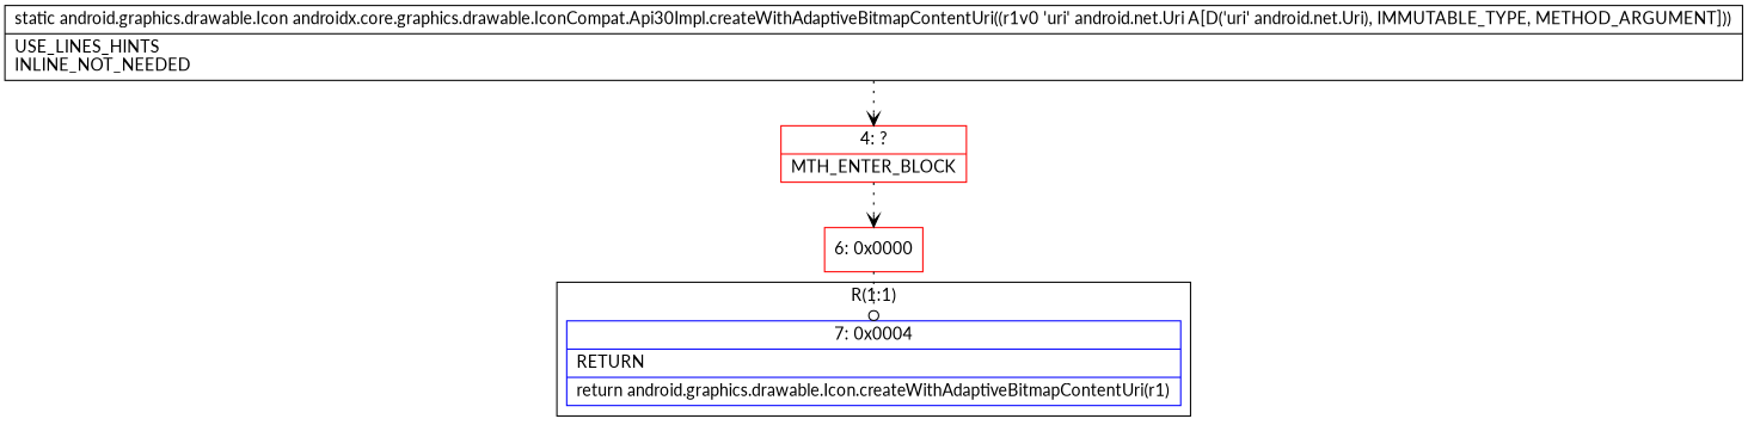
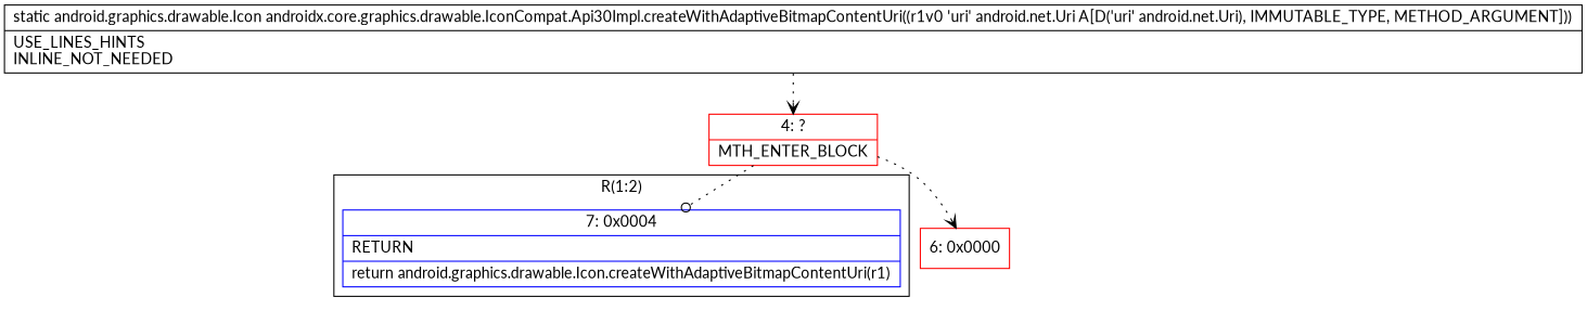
  digraph {
    fontname=Lato
    node [color=red fontname=Lato shape=record]
    edge [arrowhead=vee fontname=Lato style=dotted]
    n1 [color=blue label="{7\:\ 0x0004|RETURN\l|return android.graphics.drawable.Icon.createWithAdaptiveBitmapContentUri(r1)\l}"]
    n2 [label="{4\:\ ?|MTH_ENTER_BLOCK\l}"]
    n3 [label="{6\:\ 0x0000}"]
    n4 [label="{static android.graphics.drawable.Icon androidx.core.graphics.drawable.IconCompat.Api30Impl.createWithAdaptiveBitmapContentUri((r1v0 'uri' android.net.Uri A[D('uri' android.net.Uri), IMMUTABLE_TYPE, METHOD_ARGUMENT]))  | USE_LINES_HINTS\lINLINE_NOT_NEEDED\l}" color=""]
    subgraph cluster_1 {
-     label="R(1:1)"
+     label="R(1:2)"
      n1
    }
    n2 -> n3
-   n3 -> n1 [arrowhead=odot]
+   n2 -> n1 [arrowhead=odot]
    n4 -> n2
  }
